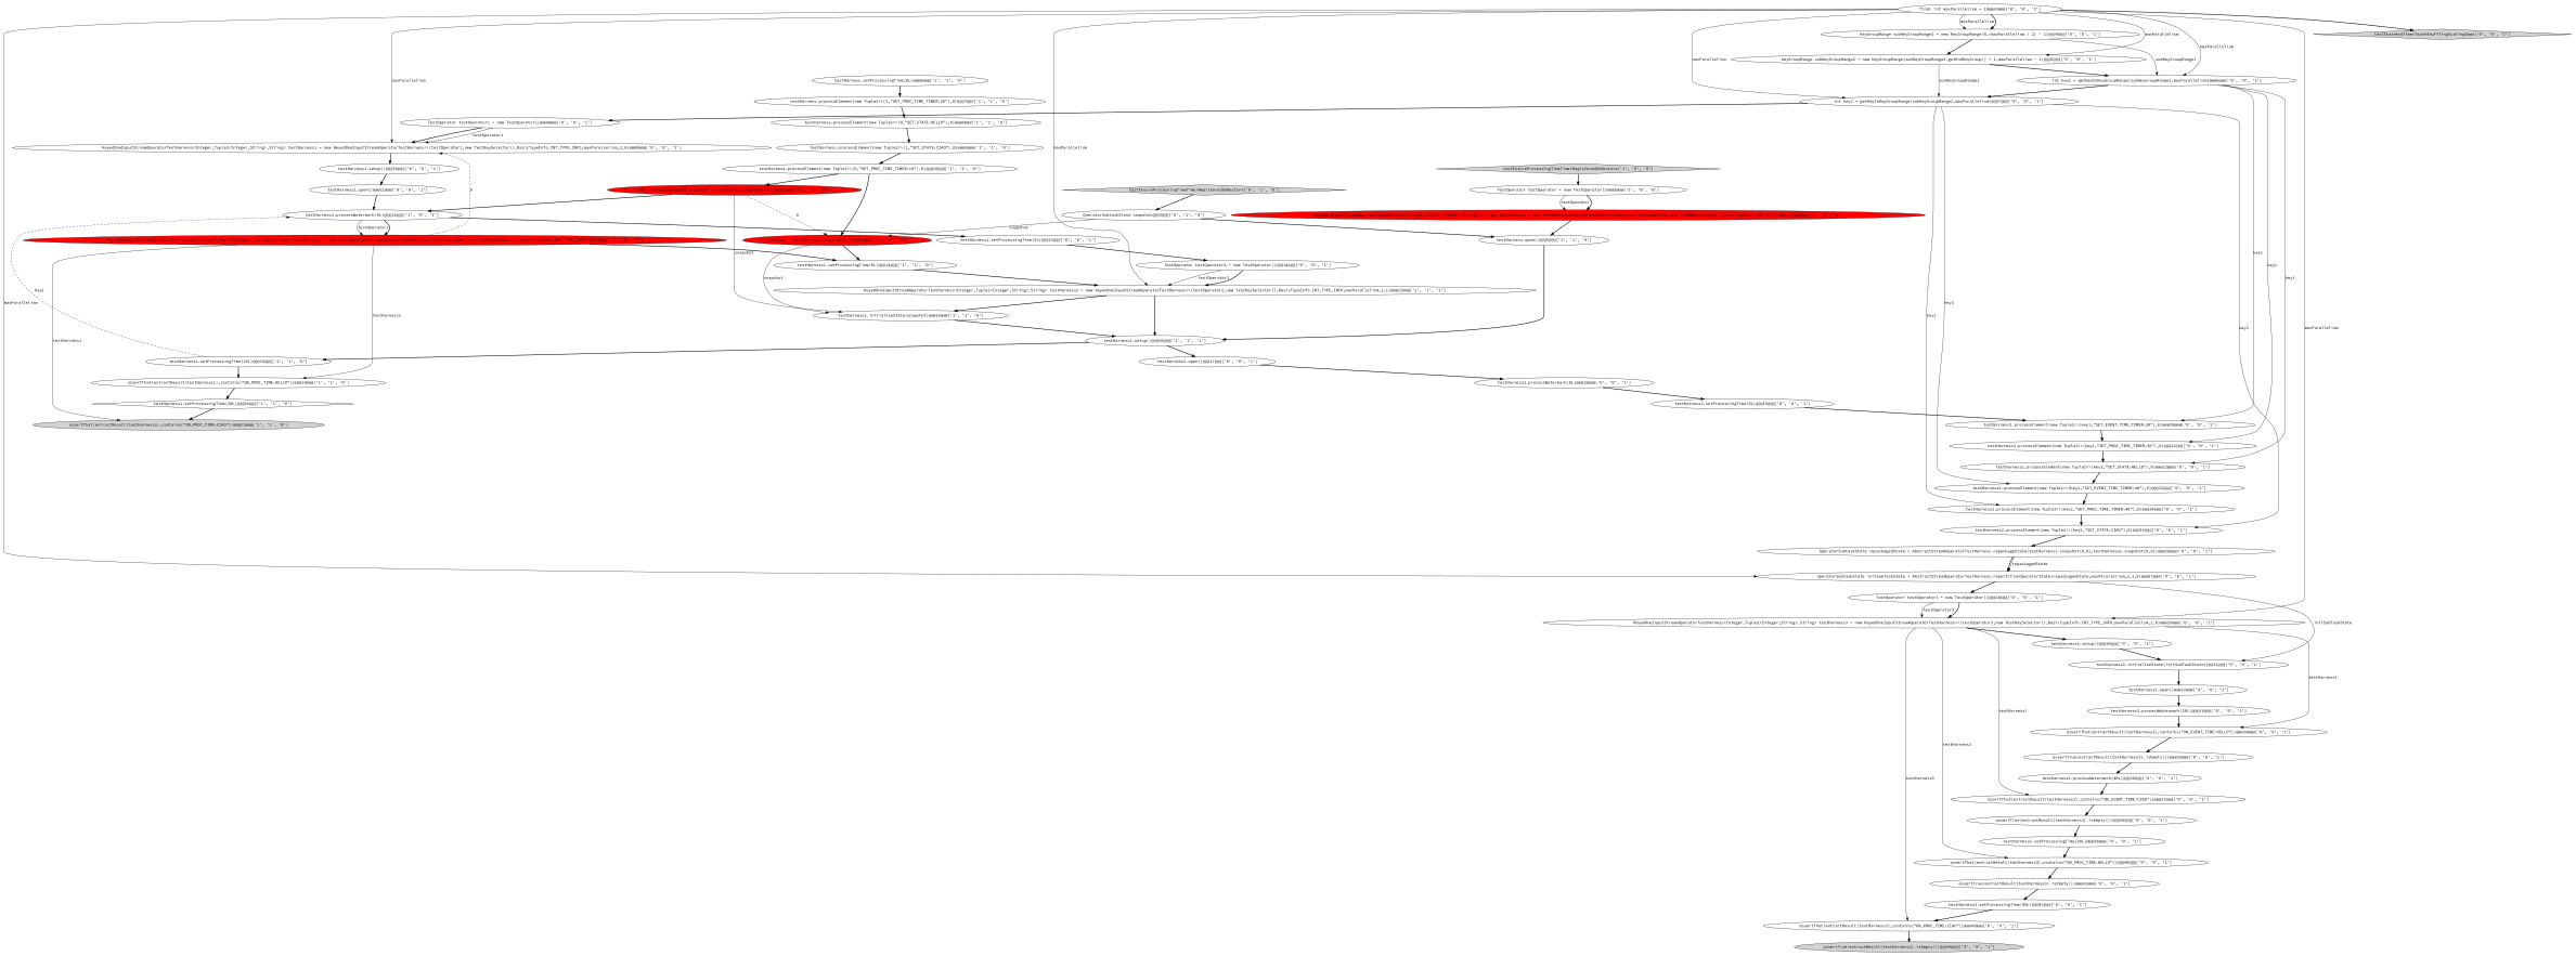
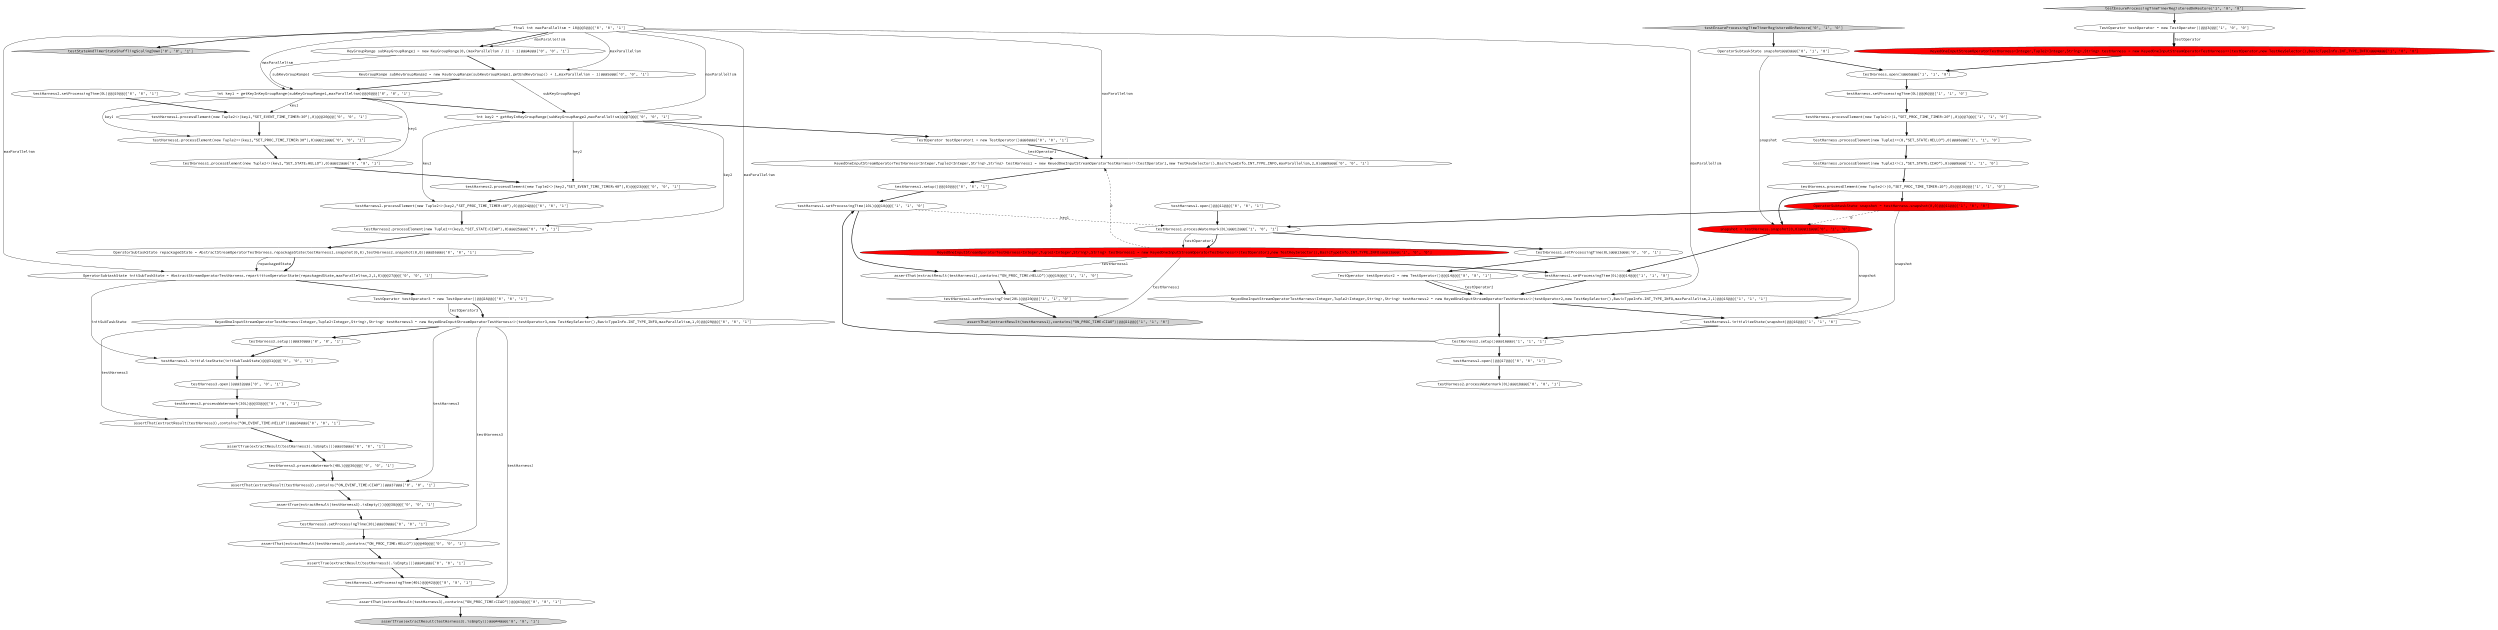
  digraph {
    fontname="Source Code Pro"
    node [fillcolor=white fontname="Source Code Pro" shape=ellipse style=filled]
    edge [fontname="Source Code Pro" style=bold]
    n1 [fillcolor=lightgray label="assertTrue(extractResult(testHarness3).isEmpty())@@@44@@@['0', '0', '1']"]
    n2 [fillcolor=red label="KeyedOneInputStreamOperatorTestHarness<Integer,Tuple2<Integer,String>,String> testHarness = new KeyedOneInputStreamOperatorTestHarness<>(testOperator,new TestKeySelector(),BasicTypeInfo.INT_TYPE_INFO)@@@4@@@['1', '0', '0']"]
    n3 [label="testHarness.open()@@@5@@@['1', '1', '0']"]
    n4 [label="testHarness.setProcessingTime(0L)@@@6@@@['1', '1', '0']"]
    n5 [label="KeyedOneInputStreamOperatorTestHarness<Integer,Tuple2<Integer,String>,String> testHarness2 = new KeyedOneInputStreamOperatorTestHarness<>(testOperator2,new TestKeySelector(),BasicTypeInfo.INT_TYPE_INFO,maxParallelism,2,1)@@@15@@@['1', '1', '1']"]
    n6 [label="testHarness2.setup()@@@16@@@['1', '1', '1']"]
    n7 [label="testHarness1.initializeState(snapshot)@@@16@@@['1', '1', '0']"]
    n8 [label="testHarness1.setProcessingTime(10L)@@@18@@@['1', '1', '0']"]
    n9 [label="testHarness2.open()@@@17@@@['0', '0', '1']"]
    n10 [label="OperatorSubtaskState repackagedState = AbstractStreamOperatorTestHarness.repackageState(testHarness1.snapshot(0,0),testHarness2.snapshot(0,0))@@@26@@@['0', '0', '1']"]
    n11 [label="OperatorSubtaskState initSubTaskState = AbstractStreamOperatorTestHarness.repartitionOperatorState(repackagedState,maxParallelism,2,1,0)@@@27@@@['0', '0', '1']"]
    n12 [label="testHarness3.initializeState(initSubTaskState)@@@31@@@['0', '0', '1']"]
    n13 [label="TestOperator testOperator3 = new TestOperator()@@@28@@@['0', '0', '1']"]
    n14 [label="testHarness3.setProcessingTime(30L)@@@39@@@['0', '0', '1']"]
    n15 [label="assertThat(extractResult(testHarness3),contains(\"ON_PROC_TIME:HELLO\"))@@@40@@@['0', '0', '1']"]
    n16 [label="assertTrue(extractResult(testHarness3).isEmpty())@@@41@@@['0', '0', '1']"]
    n17 [label="testHarness3.open()@@@32@@@['0', '0', '1']"]
    n18 [label="testHarness3.processWatermark(30L)@@@33@@@['0', '0', '1']"]
    n19 [label="KeyedOneInputStreamOperatorTestHarness<Integer,Tuple2<Integer,String>,String> testHarness3 = new KeyedOneInputStreamOperatorTestHarness<>(testOperator3,new TestKeySelector(),BasicTypeInfo.INT_TYPE_INFO,maxParallelism,1,0)@@@29@@@['0', '0', '1']"]
    n20 [label="assertThat(extractResult(testHarness3),contains(\"ON_EVENT_TIME:CIAO\"))@@@37@@@['0', '0', '1']"]
    n21 [label="assertThat(extractResult(testHarness3),contains(\"ON_EVENT_TIME:HELLO\"))@@@34@@@['0', '0', '1']"]
    n22 [label="assertThat(extractResult(testHarness3),contains(\"ON_PROC_TIME:CIAO\"))@@@43@@@['0', '0', '1']"]
    n23 [label="testHarness3.setup()@@@30@@@['0', '0', '1']"]
    n24 [label="testHarness.processElement(new Tuple2<>(1,\"SET_STATE:CIAO\"),0)@@@9@@@['1', '1', '0']"]
    n25 [label="testHarness.processElement(new Tuple2<>(0,\"SET_PROC_TIME_TIMER:10\"),0)@@@10@@@['1', '1', '0']"]
    n26 [fillcolor=red label="OperatorSubtaskState snapshot = testHarness.snapshot(0,0)@@@11@@@['1', '0', '0']"]
    n27 [fillcolor=red label="snapshot = testHarness.snapshot(0,0)@@@11@@@['0', '1', '0']"]
    n28 [label="testHarness3.setProcessingTime(40L)@@@42@@@['0', '0', '1']"]
    n29 [label="testHarness.processElement(new Tuple2<>(0,\"SET_STATE:HELLO\"),0)@@@8@@@['1', '1', '0']"]
    n30 [label="testHarness1.processWatermark(0L)@@@12@@@['1', '0', '1']"]
    n31 [label="assertThat(extractResult(testHarness1),contains(\"ON_PROC_TIME:HELLO\"))@@@19@@@['1', '1', '0']"]
    n32 [fillcolor=red label="KeyedOneInputStreamOperatorTestHarness<Integer,Tuple2<Integer,String>,String> testHarness1 = new KeyedOneInputStreamOperatorTestHarness<>(testOperator1,new TestKeySelector(),BasicTypeInfo.INT_TYPE_INFO)@@@13@@@['1', '0', '0']"]
    n33 [label="testHarness1.setProcessingTime(0L)@@@13@@@['0', '0', '1']"]
    n34 [label="testHarness1.setProcessingTime(20L)@@@20@@@['1', '1', '0']" shape=diamond]
    n35 [label="testHarness1.setProcessingTime(0L)@@@14@@@['1', '1', '0']"]
    n36 [fillcolor=lightgray label="assertThat(extractResult(testHarness1),contains(\"ON_PROC_TIME:CIAO\"))@@@21@@@['1', '1', '0']"]
    n37 [label="KeyedOneInputStreamOperatorTestHarness<Integer,Tuple2<Integer,String>,String> testHarness1 = new KeyedOneInputStreamOperatorTestHarness<>(testOperator1,new TestKeySelector(),BasicTypeInfo.INT_TYPE_INFO,maxParallelism,2,0)@@@9@@@['0', '0', '1']"]
    n38 [label="testHarness1.setup()@@@10@@@['0', '0', '1']"]
    n39 [label="testHarness1.processElement(new Tuple2<>(key1,\"SET_EVENT_TIME_TIMER:30\"),0)@@@20@@@['0', '0', '1']"]
    n40 [label="testHarness1.processElement(new Tuple2<>(key1,\"SET_PROC_TIME_TIMER:30\"),0)@@@21@@@['0', '0', '1']"]
    n41 [label="testHarness1.processElement(new Tuple2<>(key1,\"SET_STATE:HELLO\"),0)@@@22@@@['0', '0', '1']"]
    n42 [fillcolor=lightgray label="testStateAndTimerStateShufflingScalingDown['0', '0', '1']" shape=diamond]
    n43 [label="final int maxParallelism = 10@@@3@@@['0', '0', '1']"]
    n44 [label="KeyGroupRange subKeyGroupRange2 = new KeyGroupRange(subKeyGroupRange1.getEndKeyGroup() + 1,maxParallelism - 1)@@@5@@@['0', '0', '1']"]
    n45 [label="int key2 = getKeyInKeyGroupRange(subKeyGroupRange2,maxParallelism)@@@7@@@['0', '0', '1']"]
    n46 [label="int key1 = getKeyInKeyGroupRange(subKeyGroupRange1,maxParallelism)@@@6@@@['0', '0', '1']"]
    n47 [label="KeyGroupRange subKeyGroupRange1 = new KeyGroupRange(0,(maxParallelism / 2) - 1)@@@4@@@['0', '0', '1']"]
    n48 [label="testHarness.processElement(new Tuple2<>(1,\"SET_PROC_TIME_TIMER:20\"),0)@@@7@@@['1', '1', '0']"]
    n49 [label="testHarness2.processWatermark(0L)@@@18@@@['0', '0', '1']"]
    n50 [label="testHarness2.processElement(new Tuple2<>(key2,\"SET_EVENT_TIME_TIMER:40\"),0)@@@23@@@['0', '0', '1']"]
    n51 [label="testHarness2.processElement(new Tuple2<>(key2,\"SET_PROC_TIME_TIMER:40\"),0)@@@24@@@['0', '0', '1']"]
    n52 [fillcolor=lightgray label="testEnsureProcessingTimeTimerRegisteredOnRestore['1', '0', '0']" shape=diamond]
    n53 [label="TestOperator testOperator = new TestOperator()@@@3@@@['1', '0', '0']"]
    n54 [label="TestOperator testOperator2 = new TestOperator()@@@14@@@['0', '0', '1']"]
    n55 [label="testHarness2.setProcessingTime(0L)@@@19@@@['0', '0', '1']"]
    n56 [label="assertTrue(extractResult(testHarness3).isEmpty())@@@38@@@['0', '0', '1']"]
    n57 [label="testHarness2.processElement(new Tuple2<>(key2,\"SET_STATE:CIAO\"),0)@@@25@@@['0', '0', '1']"]
    n58 [label="assertTrue(extractResult(testHarness3).isEmpty())@@@35@@@['0', '0', '1']"]
    n59 [label="testHarness3.processWatermark(40L)@@@36@@@['0', '0', '1']"]
    n60 [label="TestOperator testOperator1 = new TestOperator()@@@8@@@['0', '0', '1']"]
    n61 [fillcolor=lightgray label="testEnsureProcessingTimeTimerRegisteredOnRestore['0', '1', '0']" shape=diamond]
    n62 [label="OperatorSubtaskState snapshot@@@3@@@['0', '1', '0']"]
    n63 [label="testHarness1.open()@@@11@@@['0', '0', '1']"]
    n2 -> n3
-   n3 -> n6
+   n3 -> n4
    n4 -> n48
    n5 -> n6
    n5 -> n7
    n6 -> n8
    n6 -> n9
    n7 -> n6
    n8 -> n30 [label=key1 style=dashed]
    n8 -> n31
    n9 -> n49
    n10 -> n11 [label=repackagedState style=solid]
    n10 -> n11
    n11 -> n12 [label=initSubTaskState style=solid]
    n11 -> n13
    n12 -> n17
    n13 -> n19
    n13 -> n19 [label=testOperator3 style=solid]
    n14 -> n15
    n15 -> n16
    n16 -> n28
    n17 -> n18
    n18 -> n21
    n19 -> n15 [label=testHarness3 style=solid]
    n19 -> n20 [label=testHarness3 style=solid]
    n19 -> n21 [label=testHarness3 style=solid]
    n19 -> n22 [label=testHarness3 style=solid]
    n19 -> n23
    n20 -> n56
    n21 -> n58
    n22 -> n1
    n23 -> n12
    n24 -> n25
    n25 -> n26
    n25 -> n27
    n26 -> n7 [label=snapshot style=solid]
    n26 -> n27 [label=0 style=dashed]
    n26 -> n30
    n27 -> n7 [label=snapshot style=solid]
    n27 -> n35
    n28 -> n22
    n29 -> n24
    n30 -> n32 [label=testOperator1 style=solid]
    n30 -> n32
    n30 -> n33
    n31 -> n34
    n32 -> n31 [label=testHarness1 style=solid]
    n32 -> n35
    n32 -> n36 [label=testHarness1 style=solid]
    n32 -> n37 [label=0 style=dashed]
    n33 -> n54
    n34 -> n36
    n35 -> n5
    n37 -> n38
-   n38 -> n63
+   n38 -> n8
    n39 -> n40
    n40 -> n41
    n41 -> n50
    n43 -> n5 [label=maxParallelism style=solid]
    n43 -> n11 [label=maxParallelism style=solid]
    n43 -> n19 [label=maxParallelism style=solid]
    n43 -> n37 [label=maxParallelism style=solid]
    n43 -> n42
    n43 -> n44 [label=maxParallelism style=solid]
    n43 -> n45 [label=maxParallelism style=solid]
    n43 -> n46 [label=maxParallelism style=solid]
    n43 -> n47
    n43 -> n47 [label=maxParallelism style=solid]
    n44 -> n45 [label=subKeyGroupRange2 style=solid]
    n44 -> n46
    n45 -> n50 [label=key2 style=solid]
    n45 -> n51 [label=key2 style=solid]
    n45 -> n57 [label=key2 style=solid]
    n45 -> n60
    n46 -> n39 [label=key1 style=solid]
    n46 -> n40 [label=key1 style=solid]
    n46 -> n41 [label=key1 style=solid]
    n46 -> n45
    n47 -> n44
    n47 -> n46 [label=subKeyGroupRange1 style=solid]
    n48 -> n29
-   n49 -> n55
    n50 -> n51
    n51 -> n57
    n52 -> n53
    n53 -> n2
    n53 -> n2 [label=testOperator style=solid]
    n54 -> n5 [label=testOperator2 style=solid]
    n54 -> n5
    n55 -> n39
    n56 -> n14
    n57 -> n10
    n58 -> n59
    n59 -> n20
    n60 -> n37 [label=testOperator1 style=solid]
    n60 -> n37
    n61 -> n62
    n62 -> n3
    n62 -> n27 [label=snapshot style=solid]
    n63 -> n30
  }
